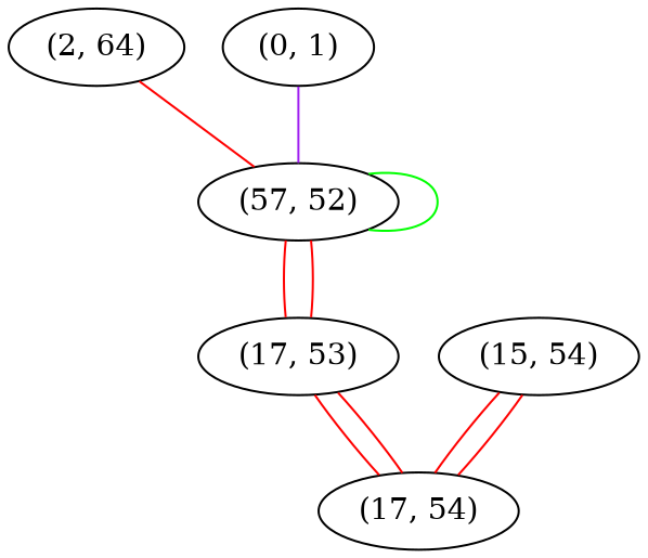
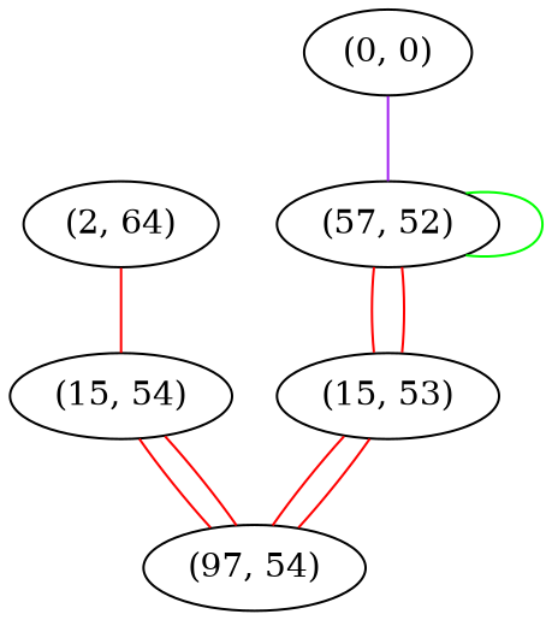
  graph {
    edge [color=red weight=1]
    n1 [label="(2, 64)"]
    "(15, 54)"
-   "(17, 54)"
+   "(17, 54)" [label="(97, 54)"]
    n4 [label="(57, 52)"]
-   "(0, 0)" [label="(0, 1)"]
-   "(17, 53)"
-   n1 -- n4
+   "(0, 0)"
+   "(17, 53)" [label="(15, 53)"]
+   n1 -- "(15, 54)"
    "(15, 54)" -- "(17, 54)"
    "(15, 54)" -- "(17, 54)"
    n4 -- n4 [color=green weight=2]
    n4 -- "(17, 53)"
    n4 -- "(17, 53)"
    "(0, 0)" -- n4 [color=purple weight=4]
    "(17, 53)" -- "(17, 54)"
    "(17, 53)" -- "(17, 54)"
  }
